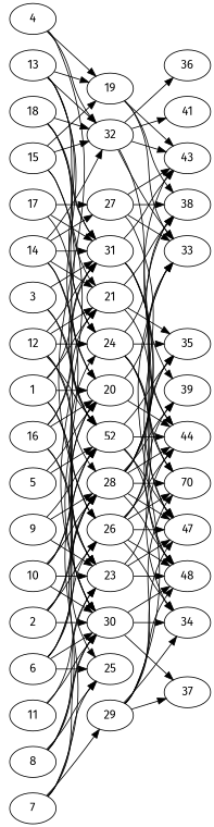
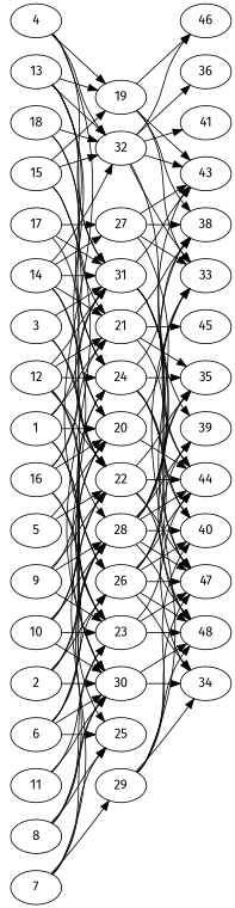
  digraph {
    fontname="Fira Sans"
    rankdir=LR
    node [alpha=0.09 fontname="Fira Sans"]
    edge [fontname="Fira Sans"]
    1 [expect_size=190452032253951213568]
    20 [alpha=0.18 expect_size=746417753225381504]
    21 [alpha=0.16 expect_size=15052648572033516]
    23 [alpha=0.06 expect_size=1794600313853728260096]
    30 [alpha=0.06 expect_size=14621991676593869684736]
    31 [alpha=0.19 expect_size=28231072084507016]
    33 [alpha=0.15 expect_size=10934206374755746971648]
    44 [alpha=0.10 expect_size=46359279992569856000]
    38 [alpha=0.18 expect_size=45053471527183760]
    35 [alpha=0.17 expect_size=4209215564828903473152]
+   45 [alpha=0.11 expect_size=13301547015556868096]
    47 [expect_size=65848641848888264]
    48 [expect_size=58499053092756248]
    34 [alpha=0.07 expect_size=1291058743501469696]
-   37 [alpha=0.08 expect_size=2417297374103546880]
    43 [alpha=0.12 expect_size=53121782772840360]
-   40 [alpha=0.10 expect_size=7180378926214163726336 label=70]
+   40 [alpha=0.10 expect_size=7180378926214163726336]
    2 [alpha=0.02 expect_size=30808288655220160]
-   22 [alpha=0.06 expect_size=484839074596982848 label=52]
+   22 [alpha=0.06 expect_size=484839074596982848]
    26 [alpha=0.11 expect_size=15942898331077056659456]
    28 [expect_size=1073176767457998667776]
    39 [alpha=0.07 expect_size=15363158937609737076736]
    3 [alpha=0.12 expect_size=38606141845487296]
    4 [alpha=0.01 expect_size=5529651594774325]
    19 [alpha=0.13 expect_size=5450346361607604404224]
    32 [alpha=0.04 expect_size=1884422825817433600]
+   46 [alpha=0.04 expect_size=1014475310515894616064]
    36 [alpha=0.05 expect_size=13586237206812282]
    41 [alpha=0.19 expect_size=2285694582219787264]
    5 [alpha=0.15 expect_size=305726839208225984]
    6 [alpha=0.00 expect_size=110960459771251456]
    25 [alpha=0.11 expect_size=8952423049273125371904]
    7 [expect_size=2198650304968976640]
    29 [alpha=0.17 expect_size=7823965604394892787712]
    8 [alpha=0.03 expect_size=99581803868322791424]
    9 [alpha=0.19 expect_size=5883460860300006260736]
    24 [alpha=0.16 expect_size=5944730156119522304]
    10 [alpha=0.15 expect_size=35228313112263464]
    11 [alpha=0.10 expect_size=664350678263604969472]
    12 [alpha=0.03 expect_size=109702306466889728000]
    13 [alpha=0.05 expect_size=15164488823817794]
    14 [alpha=0.00 expect_size=5500337647344689348608]
    27 [alpha=0.07 expect_size=17139282135004536111104]
    15 [alpha=0.04 expect_size=15180584108503516]
    16 [alpha=0.11 expect_size=15250423404294817447936]
    17 [alpha=0.08 expect_size=734503999560248576]
    18 [alpha=0.01 expect_size=126034210549005744]
    1 -> 20
    1 -> 21
    1 -> 23
    1 -> 30
    1 -> 31
    20 -> 33
    20 -> 44
    21 -> 44
    21 -> 38
    21 -> 35
+   21 -> 45
    23 -> 44
    23 -> 47
    23 -> 48
    30 -> 48
    30 -> 34
-   30 -> 37
    31 -> 44
    31 -> 48
    31 -> 43
    31 -> 40
    2 -> 30
    2 -> 22
    2 -> 26
    2 -> 28
    22 -> 44
    22 -> 35
    22 -> 47
    22 -> 48
    26 -> 44
    26 -> 35
    26 -> 47
    26 -> 48
    26 -> 34
    26 -> 40
    26 -> 39
    28 -> 33
    28 -> 44
    28 -> 38
    28 -> 35
    28 -> 47
    28 -> 48
    28 -> 43
    28 -> 40
    28 -> 39
    3 -> 31
    3 -> 22
    3 -> 26
    4 -> 26
    4 -> 19
    4 -> 32
    19 -> 33
    19 -> 38
    19 -> 43
+   19 -> 46
    32 -> 33
    32 -> 43
    32 -> 39
+   32 -> 46
    32 -> 36
    32 -> 41
    5 -> 20
    5 -> 22
    6 -> 20
    6 -> 30
    6 -> 26
    6 -> 28
    6 -> 25
    7 -> 30
    7 -> 22
    7 -> 25
    7 -> 29
    29 -> 33
    29 -> 47
    29 -> 48
    29 -> 34
-   29 -> 37
    29 -> 40
    8 -> 23
    8 -> 30
    8 -> 28
    8 -> 25
    9 -> 23
    9 -> 22
    9 -> 28
+   9 -> 24
    24 -> 38
    24 -> 35
    24 -> 47
    24 -> 34
    24 -> 40
    10 -> 20
    10 -> 23
    10 -> 30
    10 -> 28
    10 -> 24
    11 -> 23
    11 -> 30
    12 -> 21
    12 -> 23
    12 -> 31
    12 -> 22
    12 -> 28
    12 -> 24
    13 -> 20
    13 -> 31
    13 -> 19
    13 -> 32
    13 -> 24
    14 -> 21
    14 -> 30
    14 -> 31
    14 -> 22
    14 -> 32
    14 -> 27
    27 -> 33
    27 -> 38
    27 -> 47
    27 -> 43
    15 -> 30
    15 -> 22
    15 -> 19
    15 -> 32
    16 -> 20
    16 -> 21
    16 -> 23
    16 -> 31
    16 -> 25
    17 -> 20
    17 -> 31
    17 -> 27
    18 -> 21
-   18 -> 31
+   4 -> 31
    18 -> 32
    18 -> 24
  }
